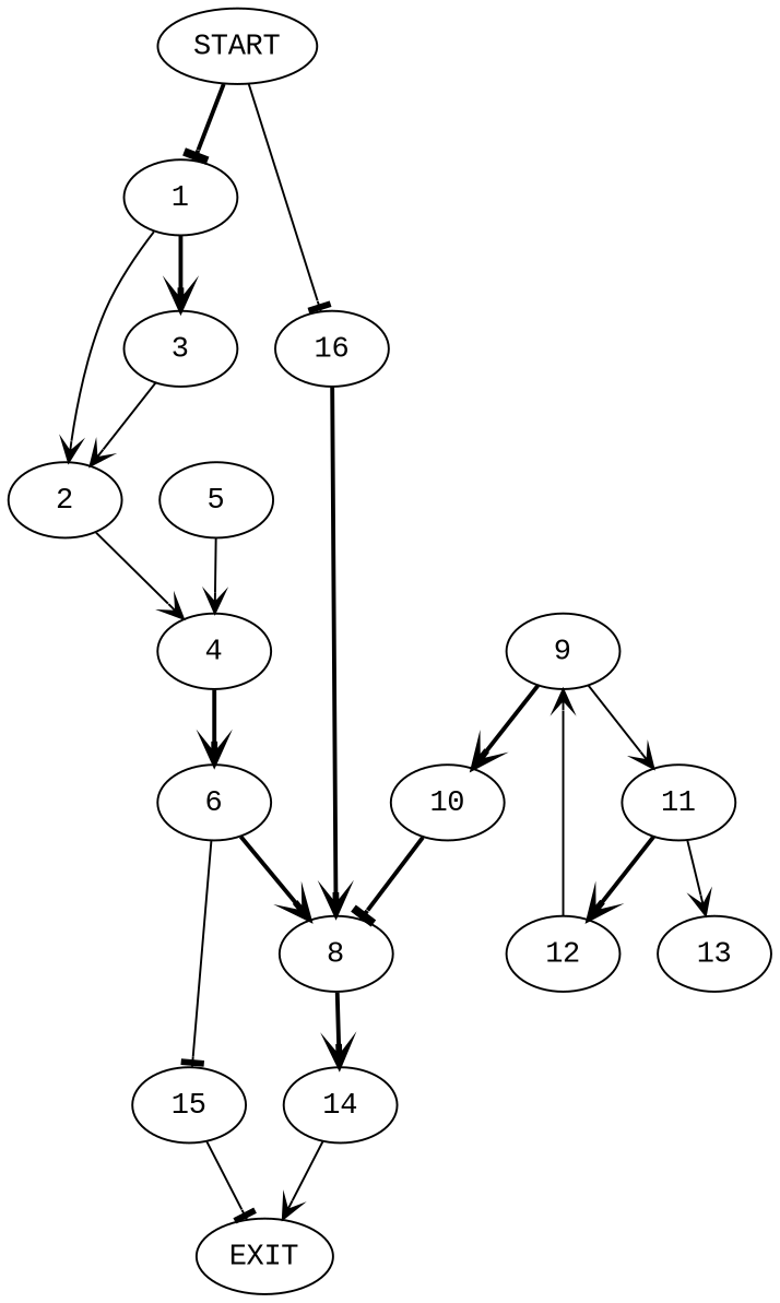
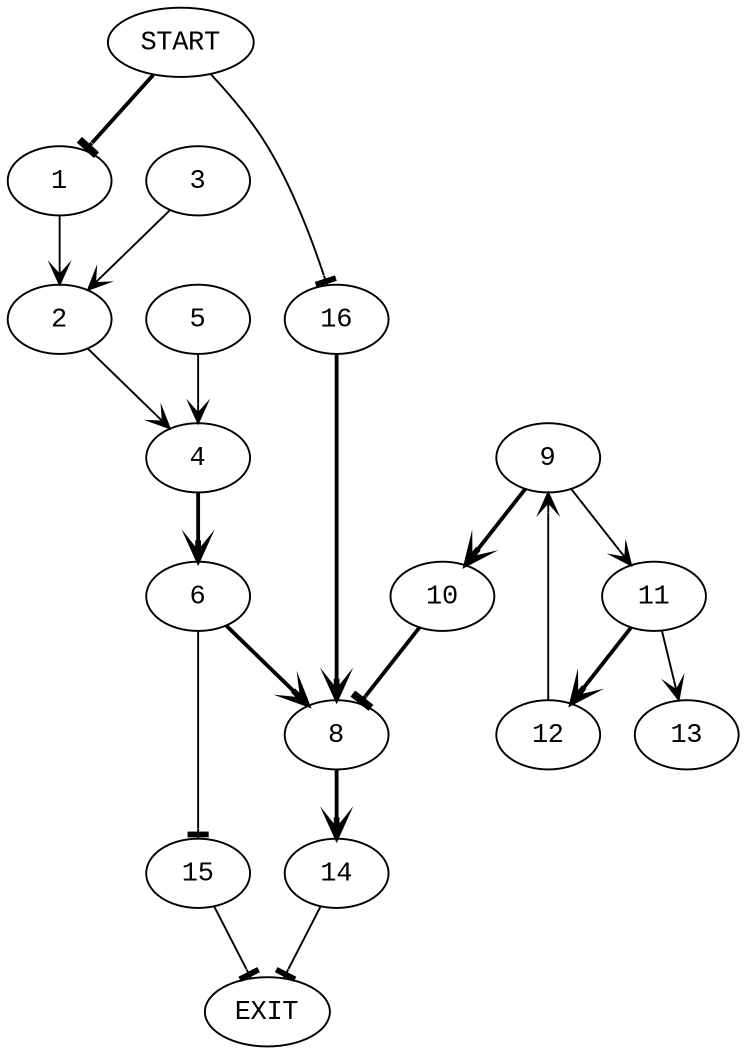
  digraph {
    fontname="Liberation Mono"
    node [fontname="Liberation Mono"]
    edge [arrowhead=vee fontname="Liberation Mono" style=solid]
    n1 [label=START]
    1
    16
    2
    3
    8
    n7 [label=EXIT]
    4
    6
    5
    15
    14
    9
    10
    11
    12
    13
    n1 -> 1 [arrowhead=tee style=bold]
    n1 -> 16 [arrowhead=tee]
    1 -> 2
-   1 -> 3 [style=bold]
    16 -> 8 [style=bold]
    2 -> 4
    3 -> 2
    8 -> 14 [style=bold]
    4 -> 6 [style=bold]
    6 -> 8 [style=bold]
    6 -> 15 [arrowhead=tee]
    5 -> 4
    15 -> n7 [arrowhead=tee]
-   14 -> n7
+   14 -> n7 [arrowhead=tee]
    9 -> 10 [style=bold]
    9 -> 11
    10 -> 8 [arrowhead=tee style=bold]
    11 -> 12 [style=bold]
    11 -> 13
    12 -> 9
  }
